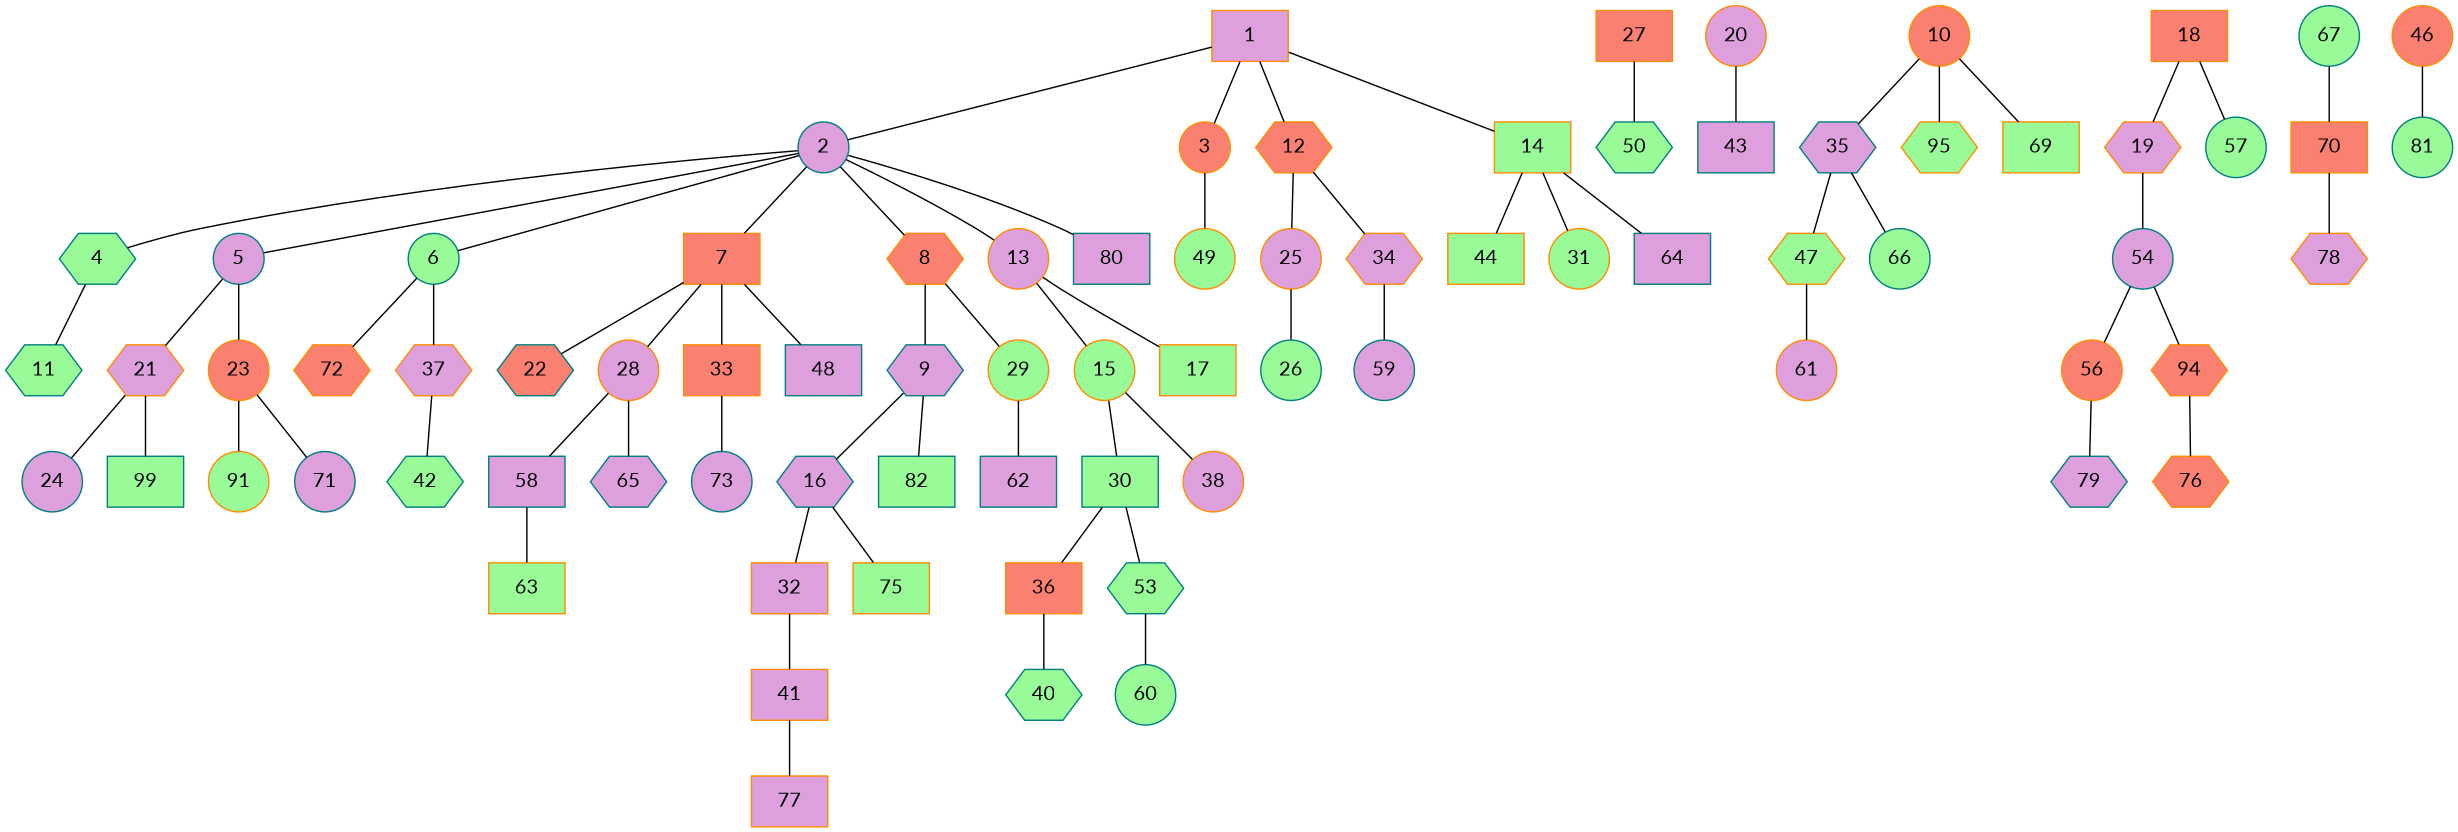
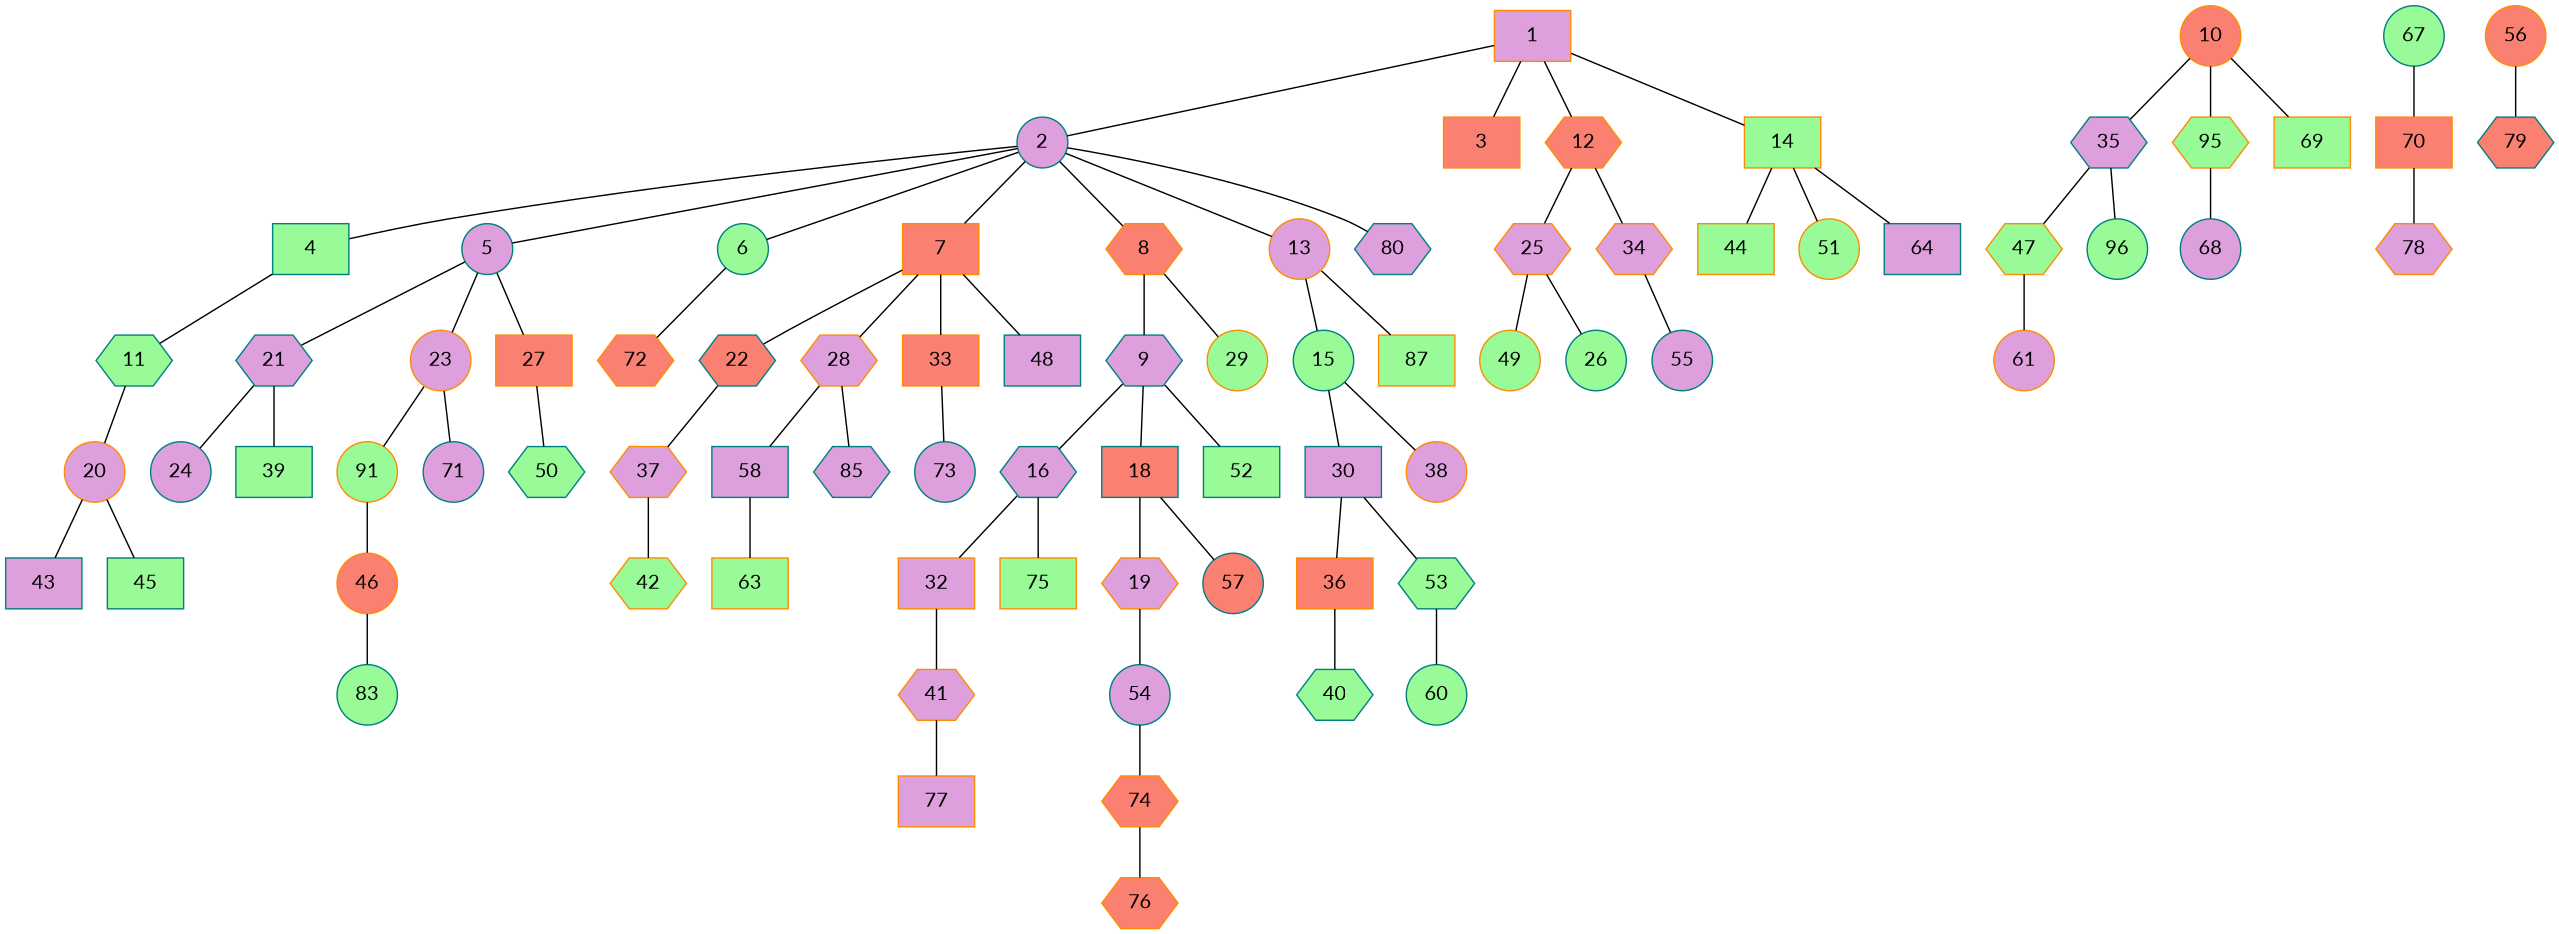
  graph {
    fontname=Lato
    node [color=darkorange fillcolor=plum fontname=Lato shape=circle style=filled]
    edge [fontname=Lato]
    1 [shape=box]
    2 [color=teal]
-   3 [fillcolor=salmon]
+   3 [fillcolor=salmon shape=box]
    12 [fillcolor=salmon shape=hexagon]
    14 [fillcolor=palegreen shape=box]
-   4 [color=teal fillcolor=palegreen shape=hexagon]
+   4 [color=teal fillcolor=palegreen shape=box]
    5 [color=teal]
    6 [color=teal fillcolor=palegreen]
    7 [fillcolor=salmon shape=box]
    8 [fillcolor=salmon shape=hexagon]
    13
-   80 [color=teal shape=box]
+   80 [color=teal shape=hexagon]
    49 [fillcolor=palegreen]
-   25
+   25 [shape=hexagon]
    34 [shape=hexagon]
    44 [fillcolor=palegreen shape=box]
-   51 [fillcolor=palegreen label=31]
+   51 [fillcolor=palegreen]
    64 [color=teal shape=box]
    11 [color=teal fillcolor=palegreen shape=hexagon]
-   21 [shape=hexagon]
-   23 [fillcolor=salmon]
+   21 [color=teal shape=hexagon]
+   23
    27 [fillcolor=salmon shape=box]
    72 [fillcolor=salmon shape=hexagon]
    22 [color=teal fillcolor=salmon shape=hexagon]
-   28
+   28 [shape=hexagon]
    33 [fillcolor=salmon shape=box]
    48 [color=teal shape=box]
    9 [color=teal shape=hexagon]
    29 [fillcolor=palegreen]
-   15 [fillcolor=palegreen]
-   17 [fillcolor=palegreen shape=box]
+   15 [color=teal fillcolor=palegreen]
+   17 [fillcolor=palegreen shape=box label=87]
    20
    10 [fillcolor=salmon]
    35 [color=teal shape=hexagon]
    n35 [fillcolor=palegreen label=95 shape=hexagon]
    69 [fillcolor=palegreen shape=box]
    24 [color=teal]
-   39 [color=teal fillcolor=palegreen shape=box label=99]
+   39 [color=teal fillcolor=palegreen shape=box]
    n39 [fillcolor=palegreen label=91]
    71 [color=teal]
    50 [color=teal fillcolor=palegreen shape=hexagon]
    37 [shape=hexagon]
    58 [color=teal shape=box]
-   65 [color=teal shape=hexagon]
+   65 [color=teal shape=hexagon label=85]
    73 [color=teal]
    16 [color=teal shape=hexagon]
-   18 [fillcolor=salmon shape=box]
-   52 [color=teal fillcolor=palegreen shape=box label=82]
-   62 [color=teal shape=box]
+   18 [color=teal fillcolor=salmon shape=box]
+   52 [color=teal fillcolor=palegreen shape=box]
    32 [shape=box]
    75 [fillcolor=palegreen shape=box]
    19 [shape=hexagon]
-   57 [color=teal fillcolor=palegreen]
+   57 [color=teal fillcolor=salmon]
    47 [fillcolor=palegreen shape=hexagon]
-   66 [color=teal fillcolor=palegreen]
+   66 [color=teal fillcolor=palegreen label=96]
+   68 [color=teal]
    43 [color=teal shape=box]
+   45 [color=teal fillcolor=palegreen shape=box]
    26 [color=teal fillcolor=palegreen]
-   59 [color=teal]
-   30 [color=teal fillcolor=palegreen shape=box]
+   59 [color=teal label=55]
+   30 [color=teal shape=box]
    38
    36 [fillcolor=salmon shape=box]
    53 [color=teal fillcolor=palegreen shape=hexagon]
    67 [color=teal fillcolor=palegreen]
    70 [fillcolor=salmon shape=box]
-   41 [shape=box]
+   41 [shape=hexagon]
    54 [color=teal]
    56 [fillcolor=salmon]
-   74 [fillcolor=salmon shape=hexagon label=94]
-   42 [color=teal fillcolor=palegreen shape=hexagon]
+   74 [fillcolor=salmon shape=hexagon]
+   42 [fillcolor=palegreen shape=hexagon]
    46 [fillcolor=salmon]
    63 [fillcolor=palegreen shape=box]
    40 [color=teal fillcolor=palegreen shape=hexagon]
    60 [color=teal fillcolor=palegreen]
-   81 [color=teal fillcolor=palegreen]
+   81 [color=teal fillcolor=palegreen label=83]
    77 [shape=box]
    61
-   79 [color=teal shape=hexagon]
+   79 [color=teal fillcolor=salmon shape=hexagon]
    76 [fillcolor=salmon shape=hexagon]
    78 [shape=hexagon]
    1 -- 2
    1 -- 3
    1 -- 12
    1 -- 14
    2 -- 4
    2 -- 5
    2 -- 6
    2 -- 7
    2 -- 8
    2 -- 13
    2 -- 80
-   3 -- 49
+   25 -- 49
    12 -- 25
    12 -- 34
    14 -- 44
    14 -- 51
    14 -- 64
    4 -- 11
    5 -- 21
    5 -- 23
+   5 -- 27
    6 -- 72
    7 -- 22
    7 -- 28
    7 -- 33
    7 -- 48
    8 -- 9
    8 -- 29
    13 -- 15
    13 -- 17
    25 -- 26
    34 -- 59
+   11 -- 20
    21 -- 24
    21 -- 39
    23 -- n39
    23 -- 71
    27 -- 50
-   6 -- 37
+   22 -- 37
    28 -- 58
    28 -- 65
    33 -- 73
    9 -- 16
+   9 -- 18
    9 -- 52
-   29 -- 62
    15 -- 30
    15 -- 38
    20 -- 43
+   20 -- 45
    10 -- 35
    10 -- n35
    10 -- 69
    35 -- 47
    35 -- 66
+   n35 -- 68
+   n39 -- 46
    37 -- 42
    58 -- 63
    16 -- 32
    16 -- 75
    18 -- 19
    18 -- 57
    32 -- 41
    19 -- 54
    47 -- 61
    30 -- 36
    30 -- 53
    36 -- 40
    53 -- 60
    67 -- 70
    70 -- 78
    41 -- 77
-   54 -- 56
    54 -- 74
    56 -- 79
    74 -- 76
    46 -- 81
  }
